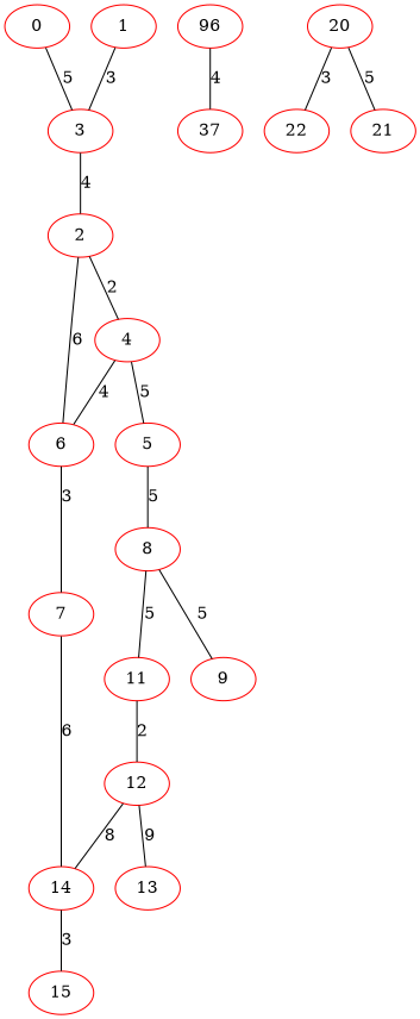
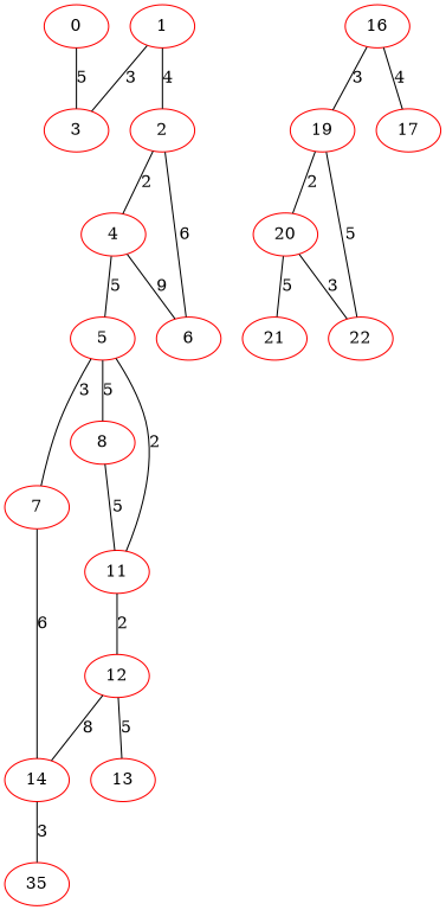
  graph {
    node [color=red weight=1]
    0
    3
    1
    2
    4
    6
    5
    7
    8
    11
-   9
    12
    14
    13
-   15
-   16 [label=96]
-   17 [label=37]
+   15 [label=35]
+   16
+   19
+   17
    20
    22
    21
    0 -- 3 [label=5]
    1 -- 3 [label=3]
-   3 -- 2 [label=4]
+   1 -- 2 [label=4]
    2 -- 4 [label=2]
    2 -- 6 [label=6]
-   4 -- 6 [label=4]
+   4 -- 6 [label=9]
    4 -- 5 [label=5]
-   6 -- 7 [label=3]
+   5 -- 7 [label=3]
    5 -- 8 [label=5]
+   5 -- 11 [label=2]
    7 -- 14 [label=6]
    8 -- 11 [label=5]
-   8 -- 9 [label=5]
    11 -- 12 [label=2]
    12 -- 14 [label=8]
-   12 -- 13 [label=9]
+   12 -- 13 [label=5]
    14 -- 15 [label=3]
+   16 -- 19 [label=3]
    16 -- 17 [label=4]
+   19 -- 20 [label=2]
+   19 -- 22 [label=5]
    20 -- 22 [label=3]
    20 -- 21 [label=5]
  }
